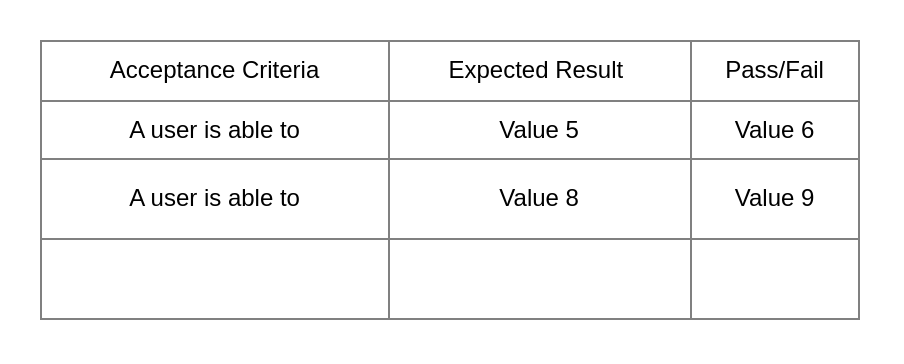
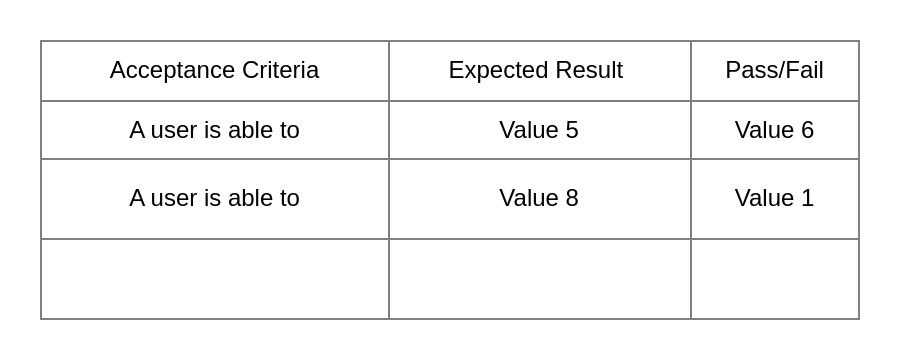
  <mxCell id="0" />
  <mxCell id="1" parent="0" />
- <mxCell id="2" value="&lt;table border=&quot;1&quot; width=&quot;100%&quot; style=&quot;width: 100% ; height: 100% ; border-collapse: collapse&quot;&gt;&lt;tbody&gt;&lt;tr&gt;&lt;td align=&quot;center&quot;&gt;Acceptance Criteria&lt;/td&gt;&lt;td align=&quot;center&quot;&gt;Expected Result&amp;nbsp;&lt;/td&gt;&lt;td align=&quot;center&quot;&gt;Pass/Fail&lt;/td&gt;&lt;/tr&gt;&lt;tr&gt;&lt;td align=&quot;center&quot;&gt;A user is able to&lt;/td&gt;&lt;td align=&quot;center&quot;&gt;Value 5&lt;/td&gt;&lt;td align=&quot;center&quot;&gt;Value 6&lt;/td&gt;&lt;/tr&gt;&lt;tr&gt;&lt;td align=&quot;center&quot;&gt;&lt;table&gt;&lt;tbody&gt;&lt;tr&gt;&lt;td align=&quot;center&quot;&gt;A user is able to&lt;br&gt;&lt;/td&gt;&lt;/tr&gt;&lt;/tbody&gt;&lt;/table&gt;&lt;/td&gt;&lt;td align=&quot;center&quot;&gt;Value 8&lt;/td&gt;&lt;td align=&quot;center&quot;&gt;Value 9&lt;/td&gt;&lt;/tr&gt;&lt;tr&gt;&lt;td style=&quot;text-align: center&quot;&gt;&lt;table style=&quot;text-align: center&quot;&gt;&lt;tbody&gt;&lt;tr&gt;&lt;td align=&quot;center&quot;&gt;&lt;br&gt;&lt;/td&gt;&lt;/tr&gt;&lt;/tbody&gt;&lt;/table&gt;&lt;/td&gt;&lt;td&gt;&lt;br&gt;&lt;/td&gt;&lt;td&gt;&lt;br&gt;&lt;/td&gt;&lt;/tr&gt;&lt;/tbody&gt;&lt;/table&gt;" style="text;html=1;strokeColor=none;fillColor=none;overflow=fill;" vertex="1" parent="1"><mxGeometry x="20" y="20" width="410" height="140" as="geometry" /></mxCell>
+ <mxCell id="2" value="&lt;table border=&quot;1&quot; width=&quot;100%&quot; style=&quot;width: 100% ; height: 100% ; border-collapse: collapse&quot;&gt;&lt;tbody&gt;&lt;tr&gt;&lt;td align=&quot;center&quot;&gt;Acceptance Criteria&lt;/td&gt;&lt;td align=&quot;center&quot;&gt;Expected Result&amp;nbsp;&lt;/td&gt;&lt;td align=&quot;center&quot;&gt;Pass/Fail&lt;/td&gt;&lt;/tr&gt;&lt;tr&gt;&lt;td align=&quot;center&quot;&gt;A user is able to&lt;/td&gt;&lt;td align=&quot;center&quot;&gt;Value 5&lt;/td&gt;&lt;td align=&quot;center&quot;&gt;Value 6&lt;/td&gt;&lt;/tr&gt;&lt;tr&gt;&lt;td align=&quot;center&quot;&gt;&lt;table&gt;&lt;tbody&gt;&lt;tr&gt;&lt;td align=&quot;center&quot;&gt;A user is able to&lt;br&gt;&lt;/td&gt;&lt;/tr&gt;&lt;/tbody&gt;&lt;/table&gt;&lt;/td&gt;&lt;td align=&quot;center&quot;&gt;Value 8&lt;/td&gt;&lt;td align=&quot;center&quot;&gt;Value 1&lt;/td&gt;&lt;/tr&gt;&lt;tr&gt;&lt;td style=&quot;text-align: center&quot;&gt;&lt;table style=&quot;text-align: center&quot;&gt;&lt;tbody&gt;&lt;tr&gt;&lt;td align=&quot;center&quot;&gt;&lt;br&gt;&lt;/td&gt;&lt;/tr&gt;&lt;/tbody&gt;&lt;/table&gt;&lt;/td&gt;&lt;td&gt;&lt;br&gt;&lt;/td&gt;&lt;td&gt;&lt;br&gt;&lt;/td&gt;&lt;/tr&gt;&lt;/tbody&gt;&lt;/table&gt;" style="text;html=1;strokeColor=none;fillColor=none;overflow=fill;" vertex="1" parent="1"><mxGeometry x="20" y="20" width="410" height="140" as="geometry" /></mxCell>
